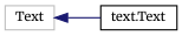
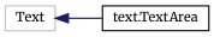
  digraph {
    rankdir=LR
    fontname=Merriweather
    node [fillcolor=white fontname=Merriweather fontsize=10 shape=record style=filled]
    n1 [color=grey75 height=0.2 label=Text width=0.4]
-   n2 [color=black height=0.2 label="text.Text" width=0.4]
+   n2 [color=black height=0.2 label="text.TextArea" width=0.4]
    n1 -> n2 [color=midnightblue dir=back fontname=Merriweather fontsize=10 labelfontname=Helvetica labelfontsize=10 style=solid]
  }
